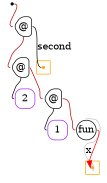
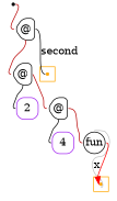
  digraph {
    labeldistance=0
    nodesep=.175
    rankdir=TB
    ranksep=.175
    node [color="#000000" fixedsize=true orientation=90 shape=point style=rounded]
    edge [arrowhead=none arrowtail=none color="#b70000" headport=w tailport=e]
    ndcluster_nd44 [color=orange style=""]
    ndcluster_nd103 [color=orange style=""]
    nd1 [color="" orientation="" style=""]
    n4 [height=.4 label="@" shape=house width=.4]
    n5 [height=.4 label="@" shape=house width=.4]
    n6 [height=.4 label="@" shape=house width=.4]
    n7 [color=purple height=.4 label=2 shape=square width=.4]
-   n8 [color=purple height=.4 label=1 shape=square width=.4]
+   n8 [color=purple height=.4 label=4 shape=square width=.4]
    n9 [height=.4 label=fun shape=circle width=.4 orientation=""]
    subgraph cluster_1 {
      color=orange
      style=fill
      ndcluster_nd44
    }
    subgraph cluster_2 {
      color=orange
      style=fill
      ndcluster_nd103
    }
    nd1 -> n4
    n4 -> ndcluster_nd44 [label=second color=""]
    n4 -> n5 [tailport=s]
    n5 -> n6
    n5 -> n7 [tailport=s color=""]
    n6 -> n8 [tailport=s color=""]
    n6 -> n9
    n9 -> ndcluster_nd103 [color=grey dir=back headport=s label=x tailport=n]
    n9 -> ndcluster_nd103 [arrowhead=normal color=red]
  }
